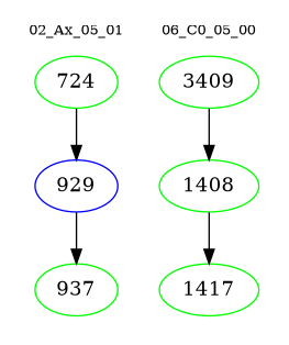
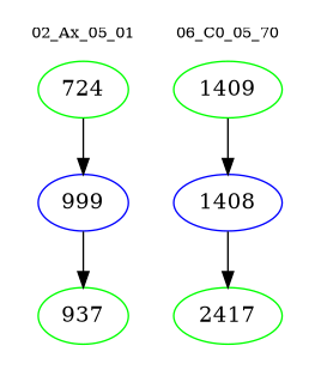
  digraph {
    node [color=green]
    edge [color=black]
    n1 [label=724]
-   n2 [color=blue label=929]
+   n2 [color=blue label=999]
    n3 [label=937]
-   n4 [label=3409]
-   n5 [label=1408]
-   n6 [label=1417]
+   n4 [label=1409]
+   n5 [color=blue label=1408]
+   n6 [label=2417]
    subgraph cluster_1 {
      color=white
      fontsize=10
      label="02_Ax_05_01"
      n1
      n2
      n3
    }
    subgraph cluster_2 {
      color=white
      fontsize=10
-     label="06_C0_05_00"
+     label="06_C0_05_70"
      n4
      n5
      n6
    }
    n1 -> n2
    n2 -> n3
    n4 -> n5
    n5 -> n6
  }
